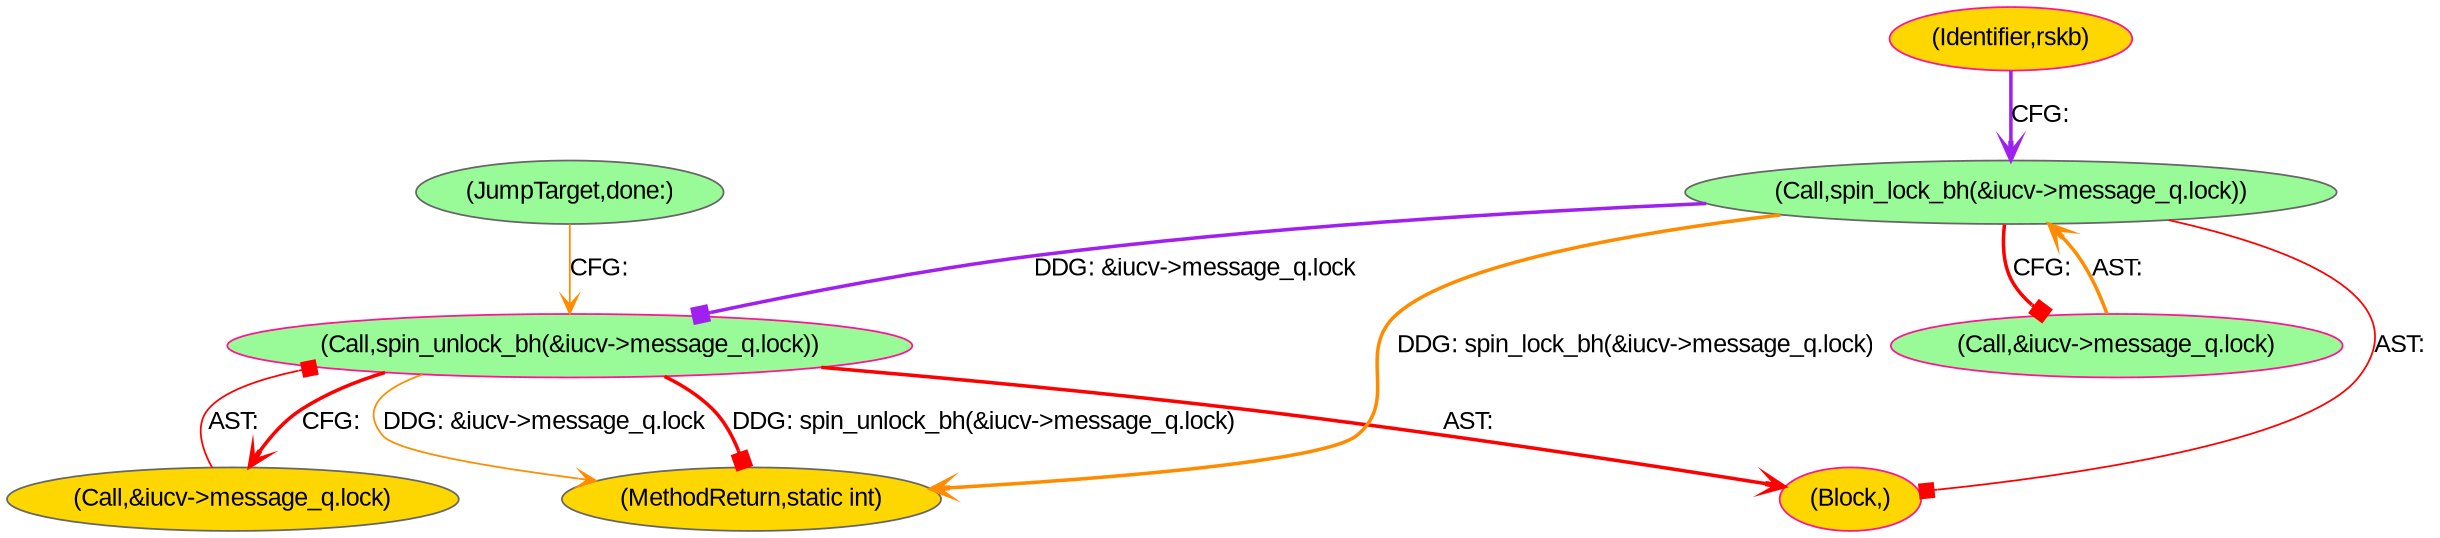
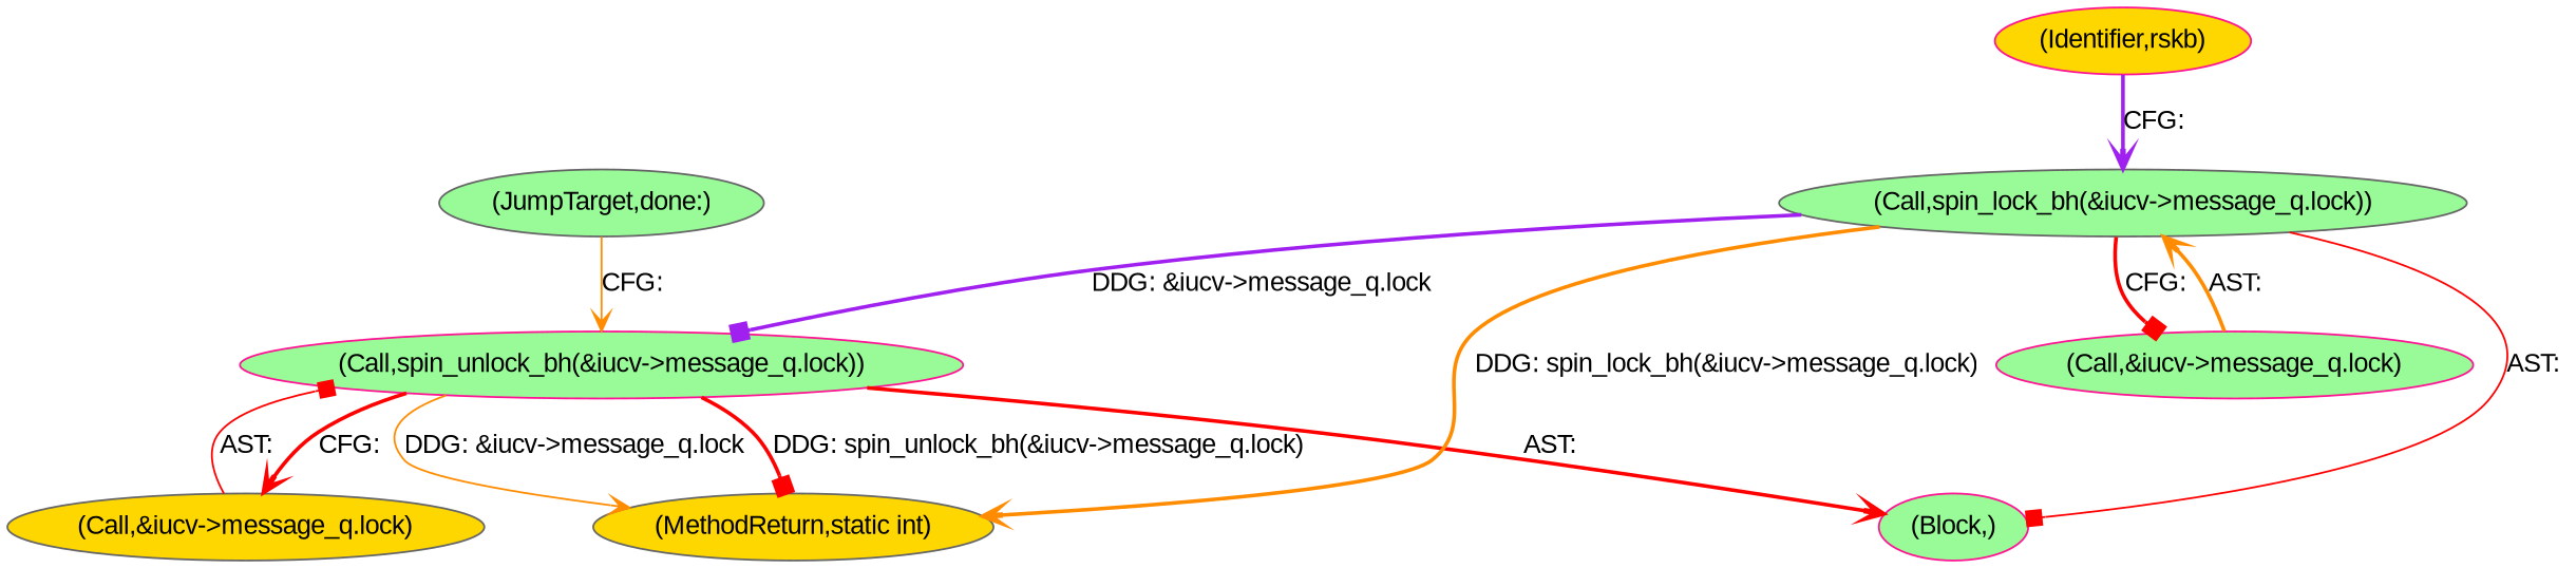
  digraph {
    fontname="Liberation Sans"
    node [color=deeppink fillcolor=palegreen fontname="Liberation Sans" style=filled]
    edge [arrowhead=vee color=red fontname="Liberation Sans" style=bold]
    n1 [label="(Call,spin_unlock_bh(&iucv->message_q.lock))"]
    n2 [color=gray40 fillcolor=gold label="(MethodReturn,static int)"]
-   n3 [fillcolor=gold label="(Block,)"]
+   n3 [label="(Block,)"]
    n4 [color=gray40 fillcolor=gold label="(Call,&iucv->message_q.lock)"]
    n5 [color=gray40 label="(Call,spin_lock_bh(&iucv->message_q.lock))"]
    n6 [label="(Call,&iucv->message_q.lock)"]
    n7 [color=gray40 label="(JumpTarget,done:)"]
    n8 [fillcolor=gold label="(Identifier,rskb)"]
    n1 -> n2 [arrowhead=box label="DDG: spin_unlock_bh(&iucv->message_q.lock)"]
    n1 -> n2 [color=darkorange label="DDG: &iucv->message_q.lock" style=solid]
    n1 -> n3 [label="AST: "]
    n1 -> n4 [label="CFG: "]
    n4 -> n1 [arrowhead=box label="AST: " style=solid]
    n5 -> n1 [arrowhead=box color=purple label="DDG: &iucv->message_q.lock"]
    n5 -> n2 [color=darkorange label="DDG: spin_lock_bh(&iucv->message_q.lock)"]
    n5 -> n3 [arrowhead=box label="AST: " style=solid]
    n5 -> n6 [arrowhead=box label="CFG: "]
    n6 -> n5 [color=darkorange label="AST: "]
    n7 -> n1 [color=darkorange label="CFG: " style=solid]
    n8 -> n5 [color=purple label="CFG: "]
  }
